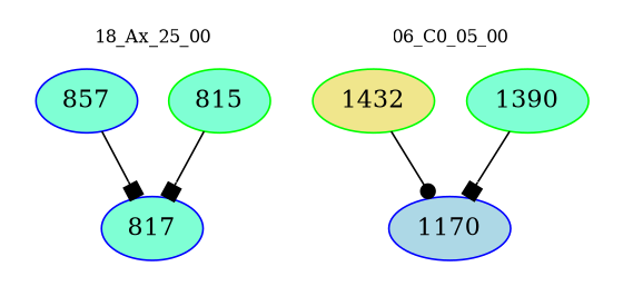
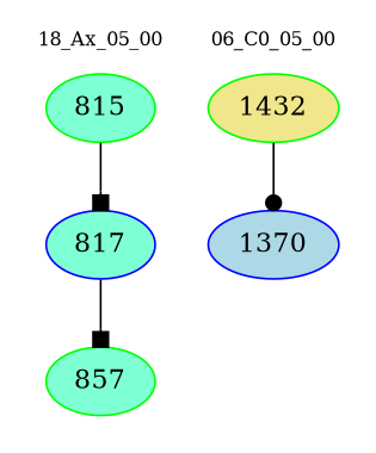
  digraph {
    node [color=green fillcolor=aquamarine style=filled]
    edge [arrowhead=box color=black]
    n1 [label=815]
    n2 [color=blue label=817]
-   n3 [color=blue label=857]
-   n4 [label=1390]
-   n5 [color=blue fillcolor=lightblue label=1170]
+   n3 [label=857]
+   n5 [color=blue fillcolor=lightblue label=1370]
    n6 [fillcolor=khaki label=1432]
    subgraph cluster_1 {
      color=white
      fontsize=10
-     label="18_Ax_25_00"
+     label="18_Ax_05_00"
      n1
      n2
      n3
    }
    subgraph cluster_2 {
      color=white
      fontsize=10
      label="06_C0_05_00"
-     n4
      n5
      n6
    }
    n1 -> n2
-   n3 -> n2
-   n4 -> n5
+   n2 -> n3
    n6 -> n5 [arrowhead=dot]
  }
